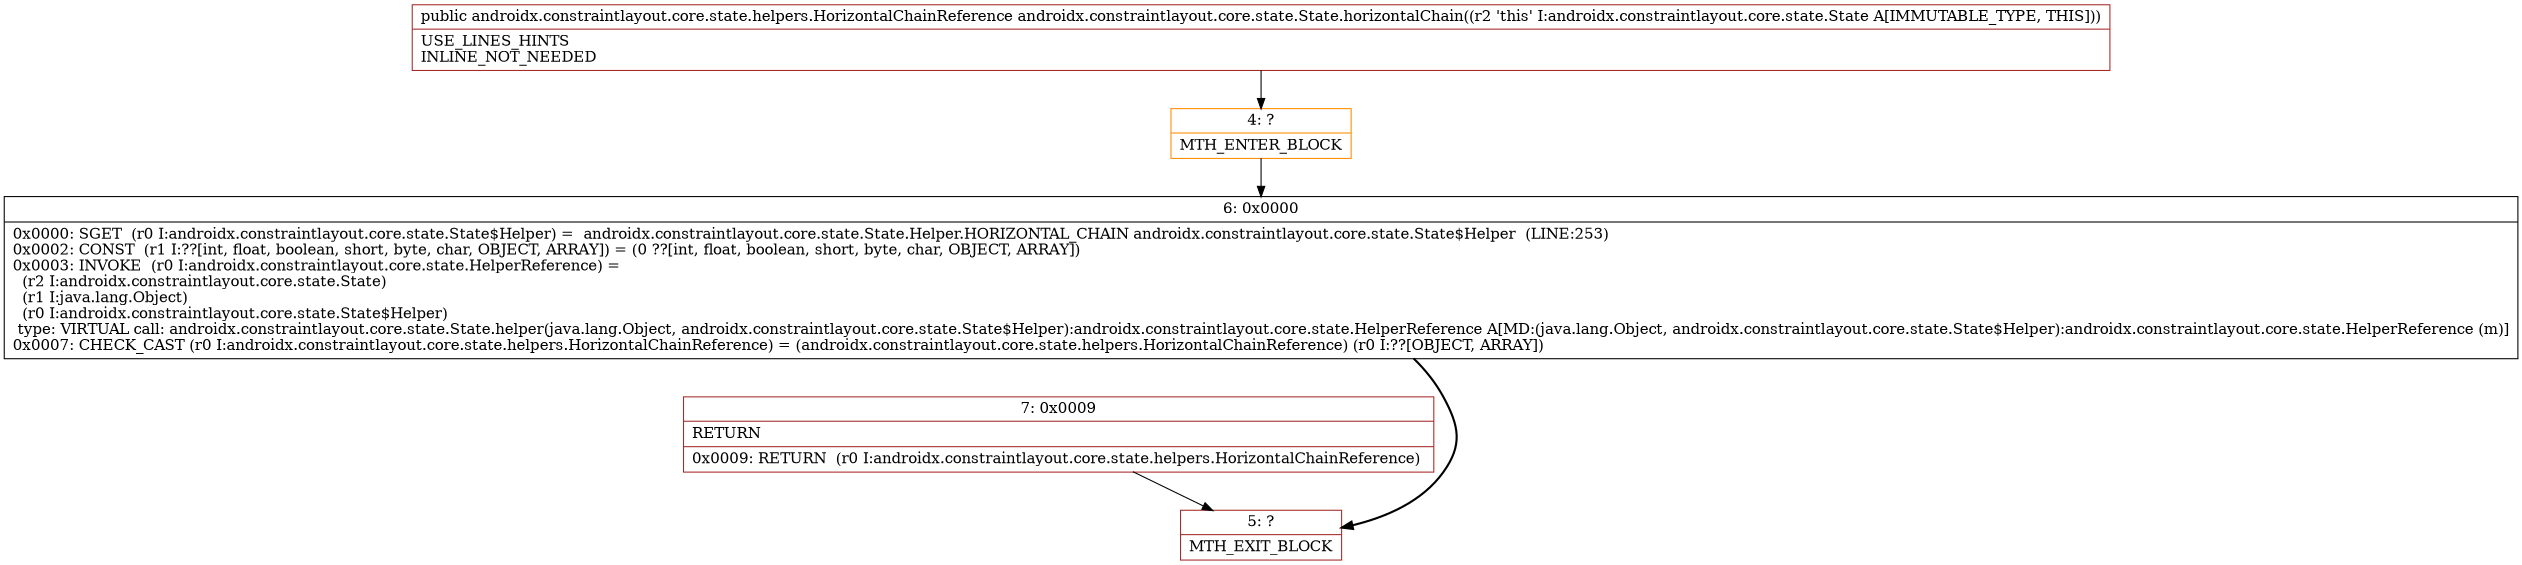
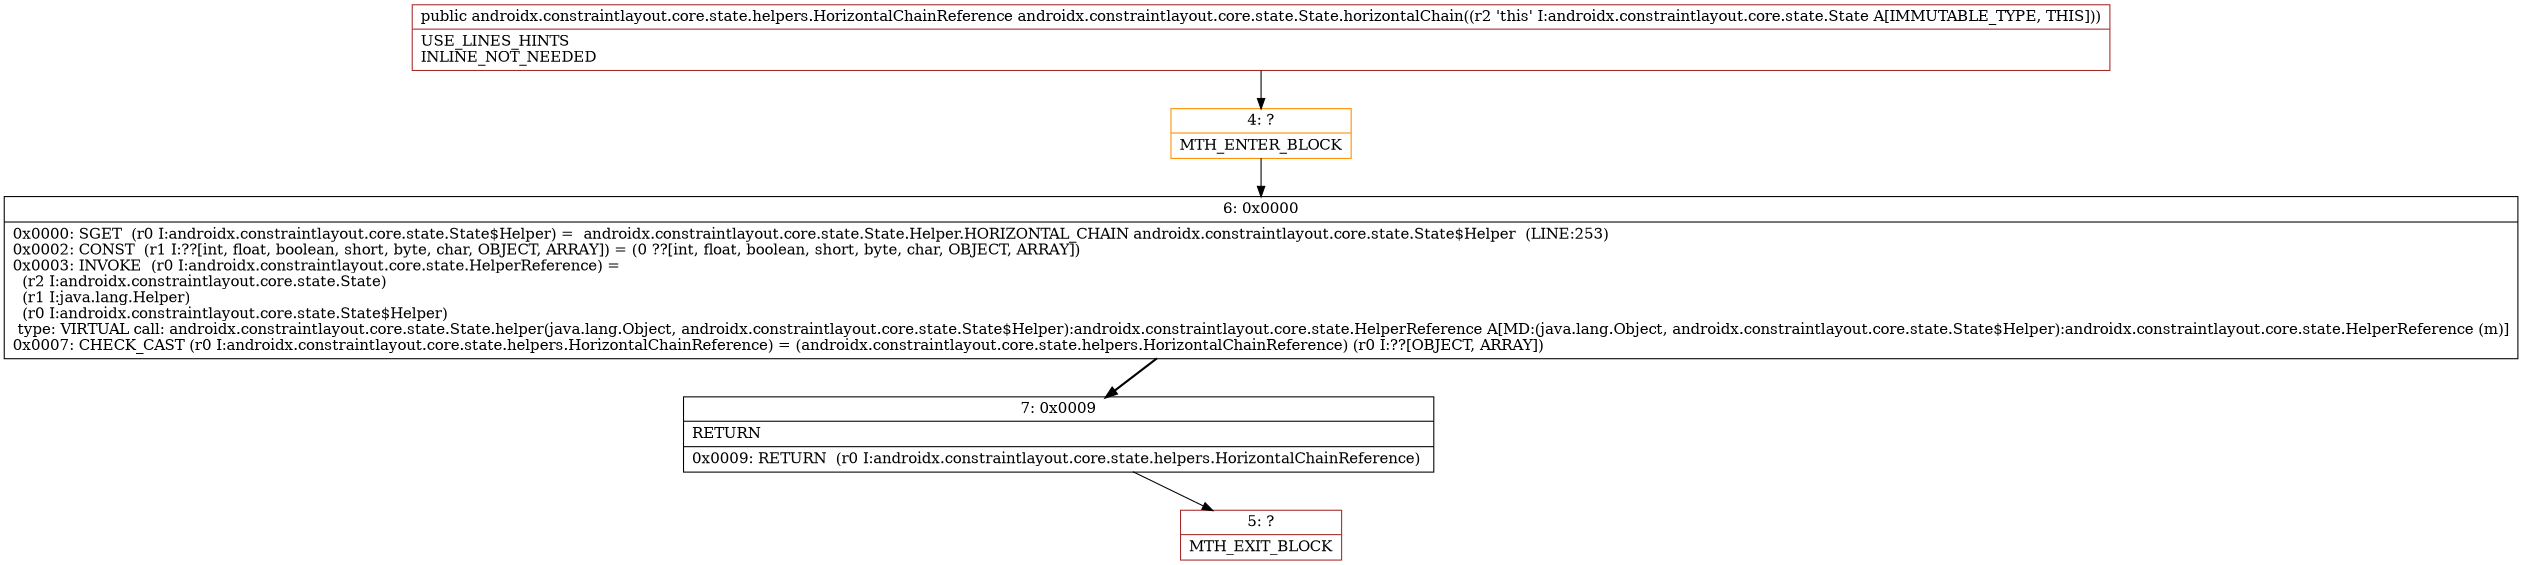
  digraph {
    node [color=black shape=record]
    edge [style=solid]
    n1 [color=darkorange label="{4\:\ ?|MTH_ENTER_BLOCK\l}"]
-   n2 [label="{6\:\ 0x0000|0x0000: SGET  (r0 I:androidx.constraintlayout.core.state.State$Helper) =  androidx.constraintlayout.core.state.State.Helper.HORIZONTAL_CHAIN androidx.constraintlayout.core.state.State$Helper  (LINE:253)\l0x0002: CONST  (r1 I:??[int, float, boolean, short, byte, char, OBJECT, ARRAY]) = (0 ??[int, float, boolean, short, byte, char, OBJECT, ARRAY]) \l0x0003: INVOKE  (r0 I:androidx.constraintlayout.core.state.HelperReference) = \l  (r2 I:androidx.constraintlayout.core.state.State)\l  (r1 I:java.lang.Object)\l  (r0 I:androidx.constraintlayout.core.state.State$Helper)\l type: VIRTUAL call: androidx.constraintlayout.core.state.State.helper(java.lang.Object, androidx.constraintlayout.core.state.State$Helper):androidx.constraintlayout.core.state.HelperReference A[MD:(java.lang.Object, androidx.constraintlayout.core.state.State$Helper):androidx.constraintlayout.core.state.HelperReference (m)]\l0x0007: CHECK_CAST (r0 I:androidx.constraintlayout.core.state.helpers.HorizontalChainReference) = (androidx.constraintlayout.core.state.helpers.HorizontalChainReference) (r0 I:??[OBJECT, ARRAY]) \l}"]
-   n3 [color=brown label="{7\:\ 0x0009|RETURN\l|0x0009: RETURN  (r0 I:androidx.constraintlayout.core.state.helpers.HorizontalChainReference) \l}"]
+   n2 [label="{6\:\ 0x0000|0x0000: SGET  (r0 I:androidx.constraintlayout.core.state.State$Helper) =  androidx.constraintlayout.core.state.State.Helper.HORIZONTAL_CHAIN androidx.constraintlayout.core.state.State$Helper  (LINE:253)\l0x0002: CONST  (r1 I:??[int, float, boolean, short, byte, char, OBJECT, ARRAY]) = (0 ??[int, float, boolean, short, byte, char, OBJECT, ARRAY]) \l0x0003: INVOKE  (r0 I:androidx.constraintlayout.core.state.HelperReference) = \l  (r2 I:androidx.constraintlayout.core.state.State)\l  (r1 I:java.lang.Helper)\l  (r0 I:androidx.constraintlayout.core.state.State$Helper)\l type: VIRTUAL call: androidx.constraintlayout.core.state.State.helper(java.lang.Object, androidx.constraintlayout.core.state.State$Helper):androidx.constraintlayout.core.state.HelperReference A[MD:(java.lang.Object, androidx.constraintlayout.core.state.State$Helper):androidx.constraintlayout.core.state.HelperReference (m)]\l0x0007: CHECK_CAST (r0 I:androidx.constraintlayout.core.state.helpers.HorizontalChainReference) = (androidx.constraintlayout.core.state.helpers.HorizontalChainReference) (r0 I:??[OBJECT, ARRAY]) \l}"]
+   n3 [label="{7\:\ 0x0009|RETURN\l|0x0009: RETURN  (r0 I:androidx.constraintlayout.core.state.helpers.HorizontalChainReference) \l}"]
    n4 [color=brown label="{5\:\ ?|MTH_EXIT_BLOCK\l}"]
    n5 [color=brown label="{public androidx.constraintlayout.core.state.helpers.HorizontalChainReference androidx.constraintlayout.core.state.State.horizontalChain((r2 'this' I:androidx.constraintlayout.core.state.State A[IMMUTABLE_TYPE, THIS]))  | USE_LINES_HINTS\lINLINE_NOT_NEEDED\l}"]
    n1 -> n2
-   n2 -> n4 [style=bold]
+   n2 -> n3 [style=bold]
    n3 -> n4
    n5 -> n1
  }
